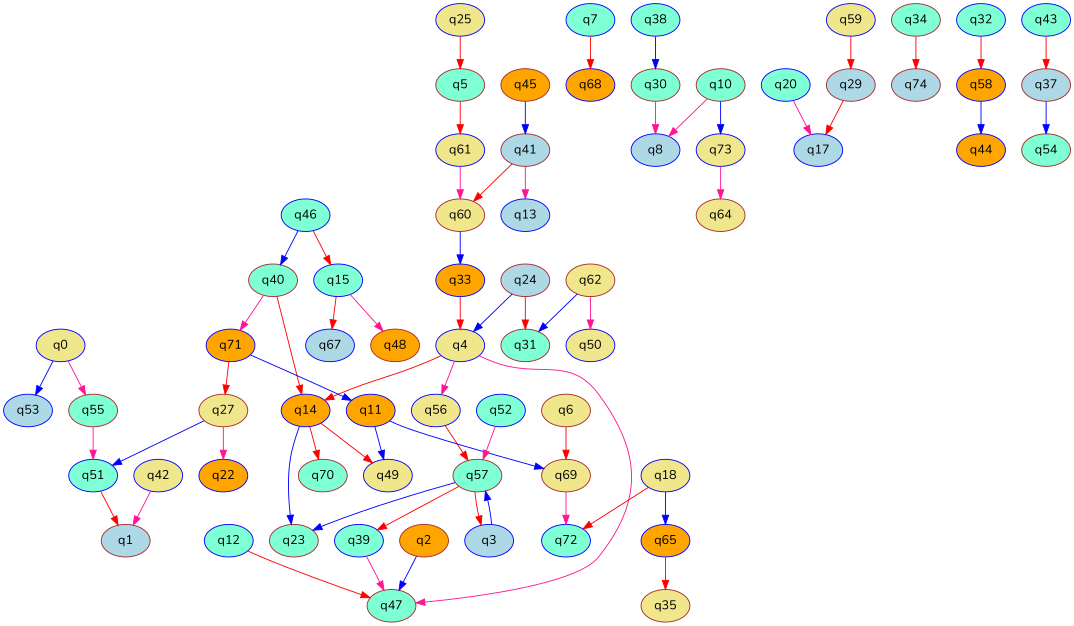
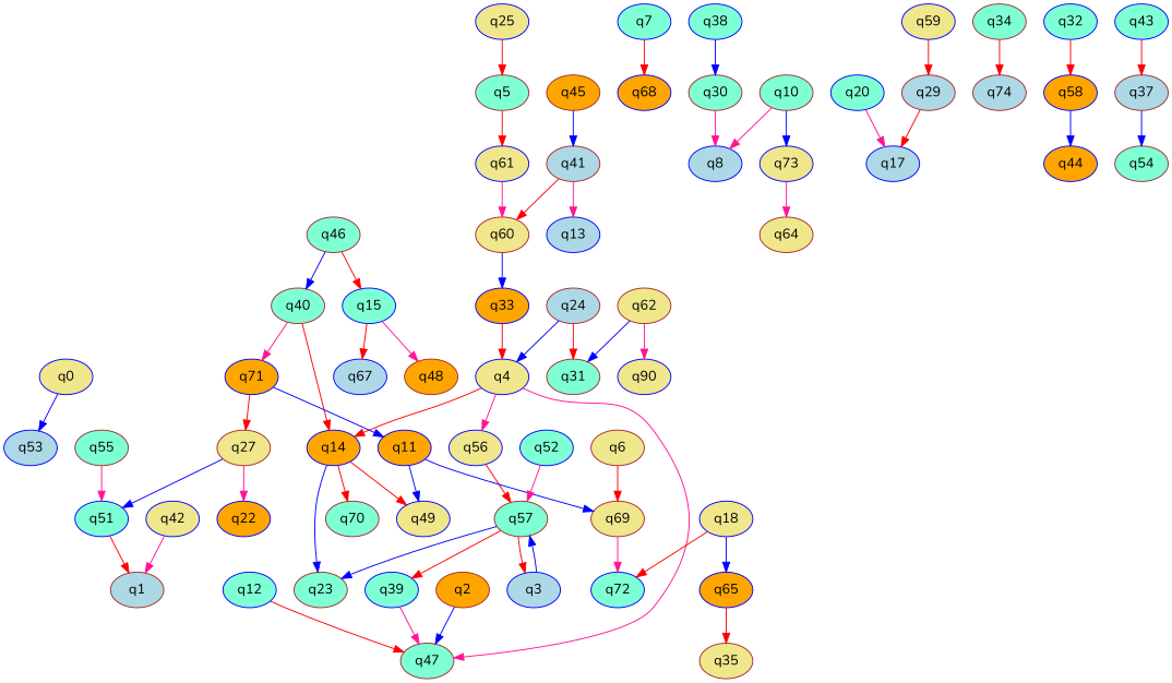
  digraph {
    fontname=Nunito
    node [color=blue fillcolor=aquamarine fontname=Nunito style=filled]
    edge [color=red fontname=Nunito]
    q1 [color=brown fillcolor=lightblue initial=1]
    q57 [color=brown final=1]
    q3 [fillcolor=lightblue]
    q23 [color=brown]
    q39
    q47 [color=brown]
    q0 [fillcolor=khaki]
    q53 [fillcolor=lightblue]
    q55 [color=brown]
    q51
    q2 [color=brown fillcolor=orange]
    q4 [fillcolor=khaki]
    q14 [fillcolor=orange]
    q56 [fillcolor=khaki]
    q49 [fillcolor=khaki]
    q70 [color=brown]
    q6 [color=brown fillcolor=khaki]
    q69 [color=brown fillcolor=khaki]
    q72
    q68 [fillcolor=orange]
    q7
    n22 [color=brown label=q5]
    q61 [fillcolor=khaki]
    q60 [color=brown fillcolor=khaki]
    q33 [fillcolor=orange]
    q10 [color=brown]
    q8 [fillcolor=lightblue]
    q73 [fillcolor=khaki]
    q11 [fillcolor=orange]
    q12
    q48 [color=brown fillcolor=orange]
    q15
    q67 [fillcolor=lightblue]
    q18 [fillcolor=khaki]
    q65 [fillcolor=orange]
    q35 [color=brown fillcolor=khaki]
    q17 [fillcolor=lightblue]
    q20
    q24 [color=brown fillcolor=lightblue]
    q31 [color=brown]
    q25 [fillcolor=khaki]
    q27 [color=brown fillcolor=khaki]
    q22 [fillcolor=orange]
    q29 [color=brown fillcolor=lightblue]
    q30 [color=brown]
    q34 [color=brown]
    q74 [color=brown fillcolor=lightblue]
    n48 [label=q32]
    q58 [fillcolor=orange]
    q44 [fillcolor=orange]
    q37 [color=brown fillcolor=lightblue]
    q54 [color=brown]
    q38
    q40 [color=brown]
    q71 [fillcolor=orange]
    q41 [color=brown fillcolor=lightblue]
    q13 [fillcolor=lightblue]
    q42 [fillcolor=khaki]
    q43
    q45 [color=brown fillcolor=orange]
-   q46
+   q46 [color=brown]
    q52
    q59 [fillcolor=khaki]
    q62 [color=brown fillcolor=khaki]
-   q50 [fillcolor=khaki]
+   q50 [fillcolor=khaki label=q90]
    q64 [color=brown fillcolor=khaki]
    q57 -> q3
    q57 -> q23 [color=blue]
    q57 -> q39
    q3 -> q57 [color=blue]
    q39 -> q47 [color=deeppink]
    q0 -> q53 [color=blue]
-   q0 -> q55 [color=deeppink]
    q55 -> q51 [color=deeppink]
    q51 -> q1
    q2 -> q47 [color=blue]
    q4 -> q47 [color=deeppink]
    q4 -> q14
    q4 -> q56 [color=deeppink]
    q14 -> q23 [color=blue]
    q14 -> q49
    q14 -> q70
    q56 -> q57
    q6 -> q69
    q69 -> q72 [color=deeppink]
    q7 -> q68
    n22 -> q61
    q61 -> q60 [color=deeppink]
    q60 -> q33 [color=blue]
    q33 -> q4
    q10 -> q8 [color=deeppink]
    q10 -> q73 [color=blue]
    q73 -> q64 [color=deeppink]
    q11 -> q49 [color=blue]
    q11 -> q69 [color=blue]
    q12 -> q47
    q15 -> q48 [color=deeppink]
    q15 -> q67
    q18 -> q72
    q18 -> q65 [color=blue]
    q65 -> q35
    q20 -> q17 [color=deeppink]
    q24 -> q4 [color=blue]
    q24 -> q31
    q25 -> n22
    q27 -> q51 [color=blue]
    q27 -> q22 [color=deeppink]
    q29 -> q17
    q30 -> q8 [color=deeppink]
    q34 -> q74
    n48 -> q58
    q58 -> q44 [color=blue]
    q37 -> q54 [color=blue]
    q38 -> q30 [color=blue]
    q40 -> q14
    q40 -> q71 [color=deeppink]
    q71 -> q11 [color=blue]
    q71 -> q27
    q41 -> q60
    q41 -> q13 [color=deeppink]
    q42 -> q1 [color=deeppink]
    q43 -> q37
    q45 -> q41 [color=blue]
    q46 -> q15
    q46 -> q40 [color=blue]
    q52 -> q57 [color=deeppink]
    q59 -> q29
    q62 -> q31 [color=blue]
    q62 -> q50 [color=deeppink]
  }
